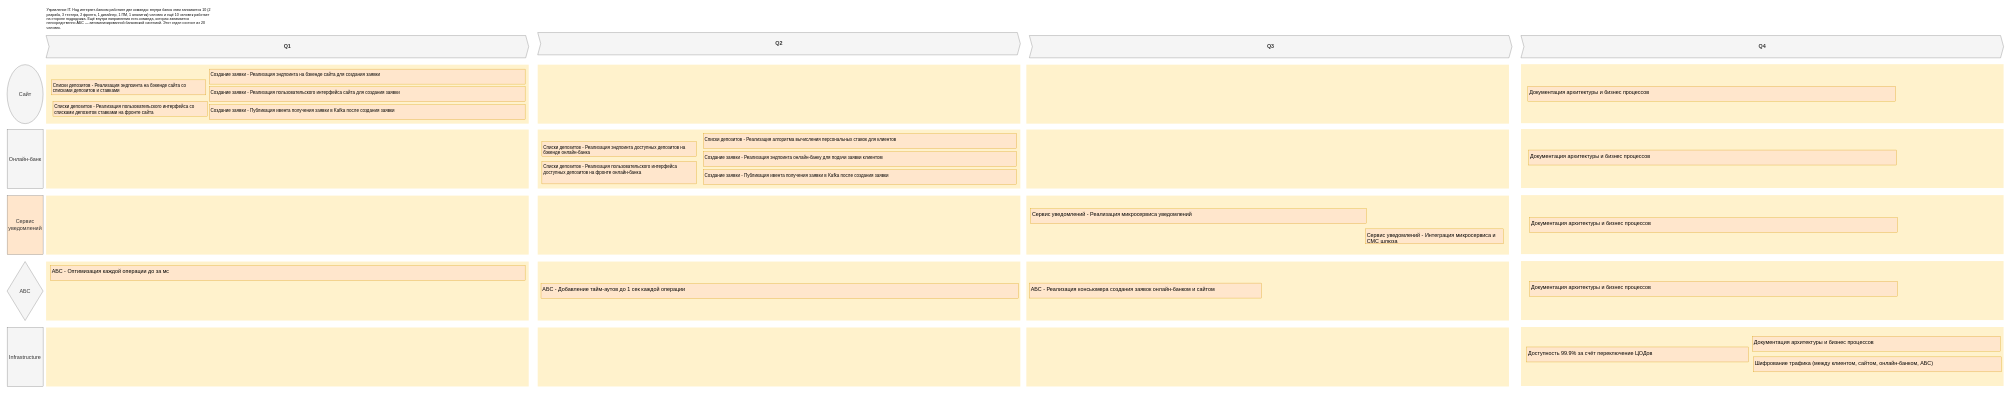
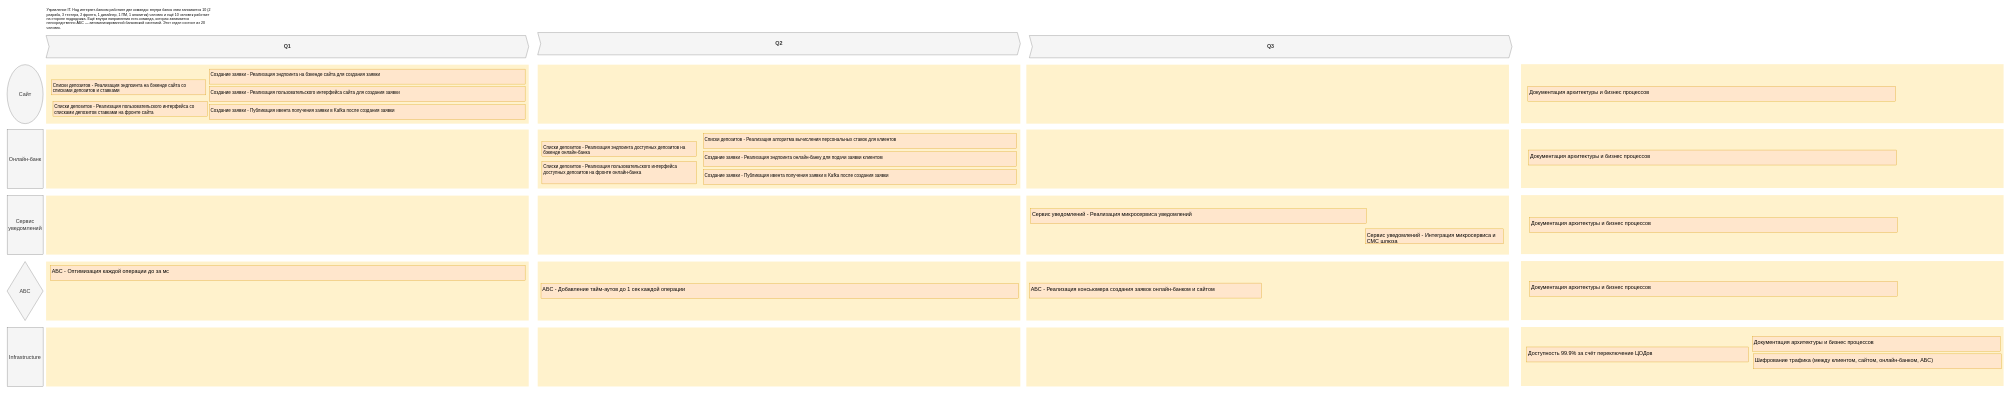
  <mxCell id="0" />
  <mxCell id="1" parent="0" />
  <mxCell id="2" value="" style="shape=rect;fillColor=#fff2cc;strokeColor=none;fontSize=24;html=1;whiteSpace=wrap;align=left;verticalAlign=top;spacing=5;rounded=0;" parent="1" vertex="1"><mxGeometry x="150" y="215.2" width="1610" height="196.8" as="geometry" /></mxCell>
  <mxCell id="3" value="Сайт" style="ellipse;whiteSpace=wrap;html=1;fillColor=#f5f5f5;fontColor=#333333;strokeColor=#666666;fontSize=18;" parent="1" vertex="1"><mxGeometry x="20" y="215.2" width="120" height="196.8" as="geometry" /></mxCell>
  <mxCell id="4" value="Q2" style="shape=step;perimeter=stepPerimeter;whiteSpace=wrap;html=1;fixedSize=1;size=10;fillColor=#f5f5f5;strokeColor=#666666;fontSize=18;fontStyle=1;align=center;rounded=0;fontColor=#333333;" parent="1" vertex="1"><mxGeometry x="1790" y="108" width="1610" height="74.4" as="geometry" /></mxCell>
  <mxCell id="5" value="" style="shape=rect;fillColor=#fff2cc;strokeColor=none;fontSize=24;html=1;whiteSpace=wrap;align=left;verticalAlign=top;spacing=5;rounded=0;" vertex="1" parent="1"><mxGeometry x="150" y="431.6" width="1610" height="196.8" as="geometry" /></mxCell>
  <mxCell id="6" value="Онлайн-банк" style="rounded=0;whiteSpace=wrap;html=1;fillColor=#f5f5f5;fontColor=#333333;strokeColor=#666666;fontSize=18;" vertex="1" parent="1"><mxGeometry x="20" y="431.6" width="120" height="196.8" as="geometry" /></mxCell>
  <mxCell id="7" value="" style="shape=rect;fillColor=#fff2cc;strokeColor=none;fontSize=24;html=1;whiteSpace=wrap;align=left;verticalAlign=top;spacing=5;rounded=0;" vertex="1" parent="1"><mxGeometry x="150" y="652" width="1610" height="196.8" as="geometry" /></mxCell>
- <mxCell id="8" value="Сервис&lt;br&gt;уведомлений" style="rounded=0;whiteSpace=wrap;html=1;fillColor=#ffe6cc;fontColor=#333333;strokeColor=#666666;fontSize=18;" vertex="1" parent="1"><mxGeometry x="20" y="652" width="120" height="196.8" as="geometry" /></mxCell>
+ <mxCell id="8" value="Сервис&lt;br&gt;уведомлений" style="rounded=0;whiteSpace=wrap;html=1;fillColor=#f5f5f5;fontColor=#333333;strokeColor=#666666;fontSize=18;" vertex="1" parent="1"><mxGeometry x="20" y="652" width="120" height="196.8" as="geometry" /></mxCell>
  <mxCell id="9" value="" style="shape=rect;fillColor=#fff2cc;strokeColor=none;fontSize=24;html=1;whiteSpace=wrap;align=left;verticalAlign=top;spacing=5;rounded=0;" vertex="1" parent="1"><mxGeometry x="150" y="872" width="1610" height="196.8" as="geometry" /></mxCell>
  <mxCell id="10" value="АБС" style="rhombus;whiteSpace=wrap;html=1;fillColor=#f5f5f5;fontColor=#333333;strokeColor=#666666;fontSize=18;" vertex="1" parent="1"><mxGeometry x="20" y="872" width="120" height="196.8" as="geometry" /></mxCell>
  <mxCell id="11" value="" style="shape=rect;fillColor=#fff2cc;strokeColor=none;fontSize=24;html=1;whiteSpace=wrap;align=left;verticalAlign=top;spacing=5;rounded=0;" vertex="1" parent="1"><mxGeometry x="150" y="1092" width="1610" height="196.8" as="geometry" /></mxCell>
  <mxCell id="12" value="Infrastructure" style="rounded=0;whiteSpace=wrap;html=1;fillColor=#f5f5f5;fontColor=#333333;strokeColor=#666666;fontSize=18;" vertex="1" parent="1"><mxGeometry x="20" y="1092" width="120" height="196.8" as="geometry" /></mxCell>
  <mxCell id="13" value="Q1" style="shape=step;perimeter=stepPerimeter;whiteSpace=wrap;html=1;fixedSize=1;size=10;fillColor=#f5f5f5;strokeColor=#666666;fontSize=18;fontStyle=1;align=center;rounded=0;fontColor=#333333;" vertex="1" parent="1"><mxGeometry x="150" y="118" width="1610" height="74.4" as="geometry" /></mxCell>
  <mxCell id="14" value="Q3" style="shape=step;perimeter=stepPerimeter;whiteSpace=wrap;html=1;fixedSize=1;size=10;fillColor=#f5f5f5;strokeColor=#666666;fontSize=18;fontStyle=1;align=center;rounded=0;fontColor=#333333;" vertex="1" parent="1"><mxGeometry x="3430" y="118" width="1610" height="74.4" as="geometry" /></mxCell>
- <mxCell id="15" value="Q4" style="shape=step;perimeter=stepPerimeter;whiteSpace=wrap;html=1;fixedSize=1;size=10;fillColor=#f5f5f5;strokeColor=#666666;fontSize=18;fontStyle=1;align=center;rounded=0;fontColor=#333333;" vertex="1" parent="1"><mxGeometry x="5070" y="118" width="1610" height="74.4" as="geometry" /></mxCell>
  <mxCell id="16" value="" style="shape=rect;fillColor=#fff2cc;strokeColor=none;fontSize=24;html=1;whiteSpace=wrap;align=left;verticalAlign=top;spacing=5;rounded=0;" vertex="1" parent="1"><mxGeometry x="1790" y="215.2" width="1610" height="196.8" as="geometry" /></mxCell>
  <mxCell id="17" value="" style="shape=rect;fillColor=#fff2cc;strokeColor=none;fontSize=24;html=1;whiteSpace=wrap;align=left;verticalAlign=top;spacing=5;rounded=0;" vertex="1" parent="1"><mxGeometry x="1790" y="431.6" width="1610" height="196.8" as="geometry" /></mxCell>
  <mxCell id="18" value="" style="shape=rect;fillColor=#fff2cc;strokeColor=none;fontSize=24;html=1;whiteSpace=wrap;align=left;verticalAlign=top;spacing=5;rounded=0;" vertex="1" parent="1"><mxGeometry x="1790" y="652" width="1610" height="196.8" as="geometry" /></mxCell>
  <mxCell id="19" value="" style="shape=rect;fillColor=#fff2cc;strokeColor=none;fontSize=24;html=1;whiteSpace=wrap;align=left;verticalAlign=top;spacing=5;rounded=0;" vertex="1" parent="1"><mxGeometry x="1790" y="872" width="1610" height="196.8" as="geometry" /></mxCell>
  <mxCell id="20" value="" style="shape=rect;fillColor=#fff2cc;strokeColor=none;fontSize=24;html=1;whiteSpace=wrap;align=left;verticalAlign=top;spacing=5;rounded=0;" vertex="1" parent="1"><mxGeometry x="1790" y="1092" width="1610" height="196.8" as="geometry" /></mxCell>
  <mxCell id="21" value="" style="shape=rect;fillColor=#fff2cc;strokeColor=none;fontSize=24;html=1;whiteSpace=wrap;align=left;verticalAlign=top;spacing=5;rounded=0;" vertex="1" parent="1"><mxGeometry x="3420" y="215.2" width="1610" height="196.8" as="geometry" /></mxCell>
  <mxCell id="22" value="" style="shape=rect;fillColor=#fff2cc;strokeColor=none;fontSize=24;html=1;whiteSpace=wrap;align=left;verticalAlign=top;spacing=5;rounded=0;" vertex="1" parent="1"><mxGeometry x="3420" y="431.6" width="1610" height="196.8" as="geometry" /></mxCell>
  <mxCell id="23" value="" style="shape=rect;fillColor=#fff2cc;strokeColor=none;fontSize=24;html=1;whiteSpace=wrap;align=left;verticalAlign=top;spacing=5;rounded=0;" vertex="1" parent="1"><mxGeometry x="3420" y="652" width="1610" height="196.8" as="geometry" /></mxCell>
  <mxCell id="24" value="" style="shape=rect;fillColor=#fff2cc;strokeColor=none;fontSize=24;html=1;whiteSpace=wrap;align=left;verticalAlign=top;spacing=5;rounded=0;" vertex="1" parent="1"><mxGeometry x="3420" y="872" width="1610" height="196.8" as="geometry" /></mxCell>
  <mxCell id="25" value="" style="shape=rect;fillColor=#fff2cc;strokeColor=none;fontSize=24;html=1;whiteSpace=wrap;align=left;verticalAlign=top;spacing=5;rounded=0;" vertex="1" parent="1"><mxGeometry x="3420" y="1092" width="1610" height="196.8" as="geometry" /></mxCell>
  <mxCell id="26" value="" style="shape=rect;fillColor=#fff2cc;strokeColor=none;fontSize=24;html=1;whiteSpace=wrap;align=left;verticalAlign=top;spacing=5;rounded=0;" vertex="1" parent="1"><mxGeometry x="5070" y="213.6" width="1610" height="196.8" as="geometry" /></mxCell>
  <mxCell id="27" value="" style="shape=rect;fillColor=#fff2cc;strokeColor=none;fontSize=24;html=1;whiteSpace=wrap;align=left;verticalAlign=top;spacing=5;rounded=0;" vertex="1" parent="1"><mxGeometry x="5070" y="430" width="1610" height="196.8" as="geometry" /></mxCell>
  <mxCell id="28" value="" style="shape=rect;fillColor=#fff2cc;strokeColor=none;fontSize=24;html=1;whiteSpace=wrap;align=left;verticalAlign=top;spacing=5;rounded=0;" vertex="1" parent="1"><mxGeometry x="5070" y="650.4" width="1610" height="196.8" as="geometry" /></mxCell>
  <mxCell id="29" value="" style="shape=rect;fillColor=#fff2cc;strokeColor=none;fontSize=24;html=1;whiteSpace=wrap;align=left;verticalAlign=top;spacing=5;rounded=0;" vertex="1" parent="1"><mxGeometry x="5070" y="870.4" width="1610" height="196.8" as="geometry" /></mxCell>
  <mxCell id="30" value="" style="shape=rect;fillColor=#fff2cc;strokeColor=none;fontSize=24;html=1;whiteSpace=wrap;align=left;verticalAlign=top;spacing=5;rounded=0;" vertex="1" parent="1"><mxGeometry x="5070" y="1090.4" width="1610" height="196.8" as="geometry" /></mxCell>
  <mxCell id="31" value="&lt;font&gt;Списки депозитов - Реализация эндпоинта на бэкенде сайта со списками депозитов и ставками&lt;/font&gt;" style="shape=rect;fillColor=#ffe6cc;strokeColor=#d79b00;fontSize=15;html=1;whiteSpace=wrap;align=left;verticalAlign=top;spacing=5;rounded=0;" vertex="1" parent="1"><mxGeometry x="168" y="266" width="515" height="50" as="geometry" /></mxCell>
  <mxCell id="32" value="Списки депозитов&amp;nbsp;- Реализация пользовательского интерфейса со списками депозитов ставками на фронте сайта" style="shape=rect;fillColor=#ffe6cc;strokeColor=#d79b00;fontSize=15;html=1;whiteSpace=wrap;align=left;verticalAlign=top;spacing=5;rounded=0;" vertex="1" parent="1"><mxGeometry x="173" y="337" width="515" height="50" as="geometry" /></mxCell>
  <mxCell id="33" value="Создание заявки - Реализация эндпоинта на бэкенде сайта для создания заявки" style="shape=rect;fillColor=#ffe6cc;strokeColor=#d79b00;fontSize=15;html=1;whiteSpace=wrap;align=left;verticalAlign=top;spacing=5;rounded=0;" vertex="1" parent="1"><mxGeometry x="694" y="230" width="1054" height="50" as="geometry" /></mxCell>
  <mxCell id="34" value="Создание заявки&amp;nbsp;- Реализация пользовательского интерфейса сайта для создания заявки" style="shape=rect;fillColor=#ffe6cc;strokeColor=#d79b00;fontSize=15;html=1;whiteSpace=wrap;align=left;verticalAlign=top;spacing=5;rounded=0;" vertex="1" parent="1"><mxGeometry x="694" y="289" width="1054" height="50" as="geometry" /></mxCell>
  <mxCell id="35" value="Создание заявки&amp;nbsp;- Публикация ивента получения заявки в Kafka после создания заявки" style="shape=rect;fillColor=#ffe6cc;strokeColor=#d79b00;fontSize=15;html=1;whiteSpace=wrap;align=left;verticalAlign=top;spacing=5;rounded=0;" vertex="1" parent="1"><mxGeometry x="694" y="349" width="1054" height="50" as="geometry" /></mxCell>
  <mxCell id="36" value="Сервис уведомлений - Реализация микросервиса уведомлений" style="shape=rect;fillColor=#ffe6cc;strokeColor=#d79b00;fontSize=18;html=1;whiteSpace=wrap;align=left;verticalAlign=top;spacing=5;rounded=0;" vertex="1" parent="1"><mxGeometry x="3434" y="696" width="1120" height="50" as="geometry" /></mxCell>
  <mxCell id="37" value="Сервис уведомлений - Интеграция микросервиса и СМС шлюза" style="shape=rect;fillColor=#ffe6cc;strokeColor=#d79b00;fontSize=18;html=1;whiteSpace=wrap;align=left;verticalAlign=top;spacing=5;rounded=0;" vertex="1" parent="1"><mxGeometry x="4551" y="763" width="460" height="50" as="geometry" /></mxCell>
  <mxCell id="38" value="АБС - Оптимизация каждой операции до за мс" style="shape=rect;fillColor=#ffe6cc;strokeColor=#d79b00;fontSize=18;html=1;whiteSpace=wrap;align=left;verticalAlign=top;spacing=5;rounded=0;" vertex="1" parent="1"><mxGeometry x="164" y="885.4" width="1584" height="50" as="geometry" /></mxCell>
  <mxCell id="39" value="АБС - Добавление тайм-аутов до 1 сек каждой операции" style="shape=rect;fillColor=#ffe6cc;strokeColor=#d79b00;fontSize=18;html=1;whiteSpace=wrap;align=left;verticalAlign=top;spacing=5;rounded=0;" vertex="1" parent="1"><mxGeometry x="1801" y="945.4" width="1593" height="50" as="geometry" /></mxCell>
  <mxCell id="40" value="АБС - Реализация консьюмера создания заявок онлайн-банком и сайтом" style="shape=rect;fillColor=#ffe6cc;strokeColor=#d79b00;fontSize=18;html=1;whiteSpace=wrap;align=left;verticalAlign=top;spacing=5;rounded=0;" vertex="1" parent="1"><mxGeometry x="3430" y="943.8" width="775" height="50" as="geometry" /></mxCell>
  <mxCell id="41" value="Доступность 99.9% за счёт переключение ЦОДов" style="shape=rect;fillColor=#ffe6cc;strokeColor=#d79b00;fontSize=18;html=1;whiteSpace=wrap;align=left;verticalAlign=top;spacing=5;rounded=0;" vertex="1" parent="1"><mxGeometry x="5089" y="1157" width="740" height="50" as="geometry" /></mxCell>
- <mxCell id="42" value="Шифрование трафика (между клиентом, сайтом, онлайн-банком, АБС)" style="shape=rect;fillColor=#ffe6cc;strokeColor=#d79b00;fontSize=18;html=1;whiteSpace=wrap;align=left;verticalAlign=top;spacing=5;rounded=0;" vertex="1" parent="1"><mxGeometry x="5845" y="1190" width="827" height="50" as="geometry" /></mxCell>
+ <mxCell id="42" value="Шифрование трафика (между клиентом, сайтом, онлайн-банком, АБС)" style="shape=rect;fillColor=#ffe6cc;strokeColor=#d79b00;fontSize=18;html=1;whiteSpace=wrap;align=left;verticalAlign=top;spacing=5;rounded=0;" vertex="1" parent="1"><mxGeometry x="5845" y="1180" width="827" height="50" as="geometry" /></mxCell>
  <mxCell id="43" value="Документация архитектуры и бизнес процессов" style="shape=rect;fillColor=#ffe6cc;strokeColor=#d79b00;fontSize=18;html=1;whiteSpace=wrap;align=left;verticalAlign=top;spacing=5;rounded=0;" vertex="1" parent="1"><mxGeometry x="5093" y="287" width="1227" height="50" as="geometry" /></mxCell>
  <mxCell id="44" value="Управление IT. Над интернет-банком работают две команды: внутри банка этим занимается 10 (2 разраба, 3 тестера, 2 фронта, 1 дизайнер, 1 ПМ, 1 аналитик) человек и ещё 10 человек работает на стороне подрядчика. Ещё внутри направления есть команда, которая занимается непосредственно АБС — автоматизированной банковской системой. Этот отдел состоит из 20 человек." style="text;whiteSpace=wrap;html=1;" vertex="1" parent="1"><mxGeometry x="150" y="20" width="550" height="80" as="geometry" /></mxCell>
  <mxCell id="45" value="&lt;font&gt;Списки депозитов - Реализация эндпоинта доступных депозитов на бэкенде онлайн-банка&amp;nbsp;&lt;/font&gt;" style="shape=rect;fillColor=#ffe6cc;strokeColor=#d79b00;fontSize=15;html=1;whiteSpace=wrap;align=left;verticalAlign=top;spacing=5;rounded=0;" vertex="1" parent="1"><mxGeometry x="1804" y="472" width="515" height="50" as="geometry" /></mxCell>
  <mxCell id="46" value="Списки депозитов&amp;nbsp;- Реализация пользовательского интерфейса доступных депозитов на фронте онлайн-банка" style="shape=rect;fillColor=#ffe6cc;strokeColor=#d79b00;fontSize=15;html=1;whiteSpace=wrap;align=left;verticalAlign=top;spacing=5;rounded=0;" vertex="1" parent="1"><mxGeometry x="1804" y="538" width="515" height="75" as="geometry" /></mxCell>
  <mxCell id="47" value="Списки депозитов&amp;nbsp;- Реализация алгоритма вычисления персональных ставок для клиентов" style="shape=rect;fillColor=#ffe6cc;strokeColor=#d79b00;fontSize=15;html=1;whiteSpace=wrap;align=left;verticalAlign=top;spacing=5;rounded=0;" vertex="1" parent="1"><mxGeometry x="2342" y="445" width="1046" height="50" as="geometry" /></mxCell>
  <mxCell id="48" value="Создание заявки - Реализация эндпоинта онлайн-банку для подачи заявки клиентом" style="shape=rect;fillColor=#ffe6cc;strokeColor=#d79b00;fontSize=15;html=1;whiteSpace=wrap;align=left;verticalAlign=top;spacing=5;rounded=0;" vertex="1" parent="1"><mxGeometry x="2342" y="505" width="1045" height="50" as="geometry" /></mxCell>
  <mxCell id="49" value="Создание заявки&amp;nbsp;- Публикация ивента получения заявки в Kafka после создания заявки" style="shape=rect;fillColor=#ffe6cc;strokeColor=#d79b00;fontSize=15;html=1;whiteSpace=wrap;align=left;verticalAlign=top;spacing=5;rounded=0;" vertex="1" parent="1"><mxGeometry x="2342" y="565" width="1045" height="50" as="geometry" /></mxCell>
  <mxCell id="50" value="Документация архитектуры и бизнес процессов" style="shape=rect;fillColor=#ffe6cc;strokeColor=#d79b00;fontSize=18;html=1;whiteSpace=wrap;align=left;verticalAlign=top;spacing=5;rounded=0;" vertex="1" parent="1"><mxGeometry x="5096" y="500" width="1227" height="50" as="geometry" /></mxCell>
  <mxCell id="51" value="Документация архитектуры и бизнес процессов" style="shape=rect;fillColor=#ffe6cc;strokeColor=#d79b00;fontSize=18;html=1;whiteSpace=wrap;align=left;verticalAlign=top;spacing=5;rounded=0;" vertex="1" parent="1"><mxGeometry x="5099" y="725.4" width="1227" height="50" as="geometry" /></mxCell>
  <mxCell id="52" value="Документация архитектуры и бизнес процессов" style="shape=rect;fillColor=#ffe6cc;strokeColor=#d79b00;fontSize=18;html=1;whiteSpace=wrap;align=left;verticalAlign=top;spacing=5;rounded=0;" vertex="1" parent="1"><mxGeometry x="5099" y="938" width="1227" height="50" as="geometry" /></mxCell>
  <mxCell id="53" value="Документация архитектуры и бизнес процессов" style="shape=rect;fillColor=#ffe6cc;strokeColor=#d79b00;fontSize=18;html=1;whiteSpace=wrap;align=left;verticalAlign=top;spacing=5;rounded=0;" vertex="1" parent="1"><mxGeometry x="5842" y="1121" width="827" height="50" as="geometry" /></mxCell>
